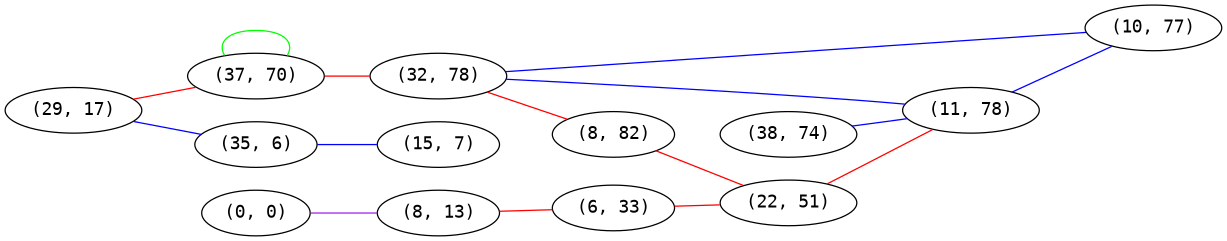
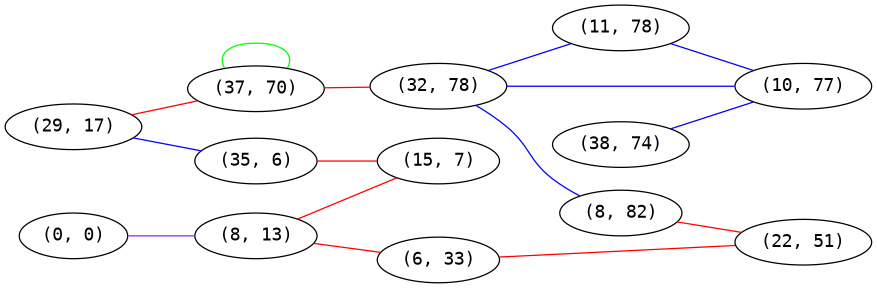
  graph {
    fontname="DejaVu Sans Mono"
    rankdir=LR
    node [fontname="DejaVu Sans Mono"]
    edge [color=blue fontname="DejaVu Sans Mono" weight=1]
    "(29, 17)"
    "(35, 6)"
    "(37, 70)"
    "(15, 7)"
    "(32, 78)"
    "(0, 0)"
    "(8, 13)"
    "(6, 33)"
    "(22, 51)"
    "(8, 82)"
    "(11, 78)"
    "(10, 77)"
    "(38, 74)"
    "(29, 17)" -- "(35, 6)"
    "(29, 17)" -- "(37, 70)" [color=red]
-   "(35, 6)" -- "(15, 7)" [weight=3]
+   "(35, 6)" -- "(15, 7)" [color=red weight=3]
    "(37, 70)" -- "(37, 70)" [color=green weight=2]
    "(37, 70)" -- "(32, 78)" [color=red]
-   "(32, 78)" -- "(8, 82)" [color=red weight=3]
+   "(32, 78)" -- "(8, 82)" [weight=3]
    "(32, 78)" -- "(11, 78)" [weight=3]
    "(32, 78)" -- "(10, 77)" [weight=3]
    "(0, 0)" -- "(8, 13)" [color=purple weight=4]
+   "(8, 13)" -- "(15, 7)" [color=red]
    "(8, 13)" -- "(6, 33)" [color=red]
    "(6, 33)" -- "(22, 51)" [color=red]
-   "(22, 51)" -- "(11, 78)" [color=red]
    "(8, 82)" -- "(22, 51)" [color=red]
    "(11, 78)" -- "(10, 77)"
-   "(38, 74)" -- "(11, 78)" [weight=3]
+   "(38, 74)" -- "(10, 77)" [weight=3]
  }
